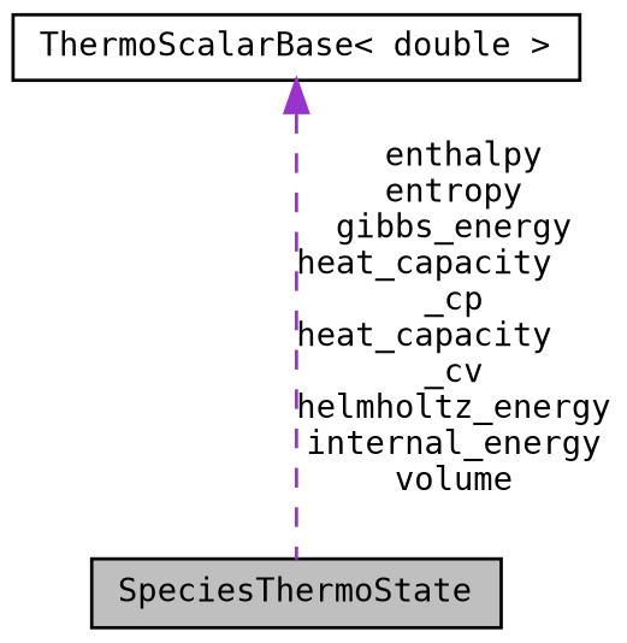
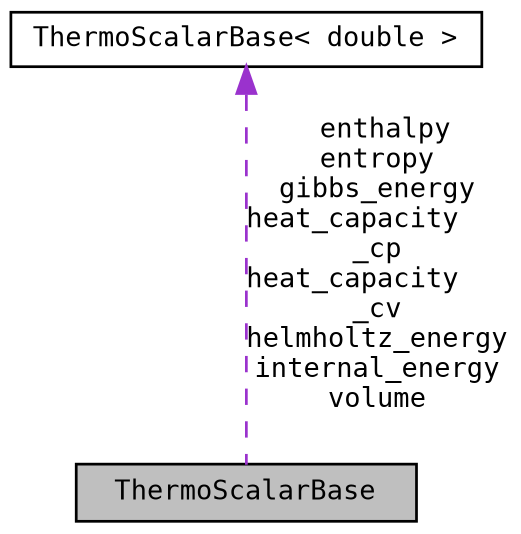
  digraph {
    fontname="DejaVu Sans Mono"
    node [color=black fontname="DejaVu Sans Mono" fontsize=10 shape=record style=filled]
-   n1 [fillcolor=grey75 fontcolor=black height=0.2 label=SpeciesThermoState width=0.4]
+   n1 [fillcolor=grey75 fontcolor=black height=0.2 label=ThermoScalarBase width=0.4]
    n2 [fillcolor=white height=0.2 label="ThermoScalarBase\< double \>" width=0.4]
    n2 -> n1 [color=darkorchid3 dir=back fontname="DejaVu Sans Mono" fontsize=10 label=" enthalpy\nentropy\ngibbs_energy\nheat_capacity\l_cp\nheat_capacity\l_cv\nhelmholtz_energy\ninternal_energy\nvolume" labelfontname=Helvetica labelfontsize=10 style=dashed]
  }
